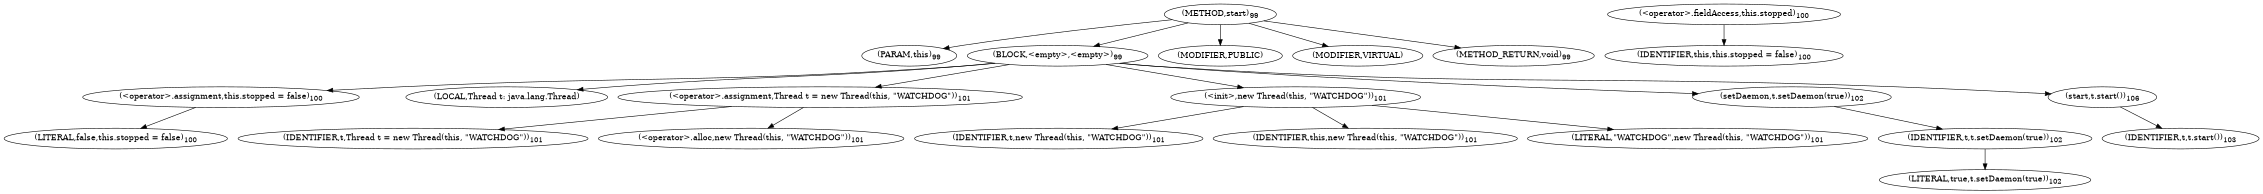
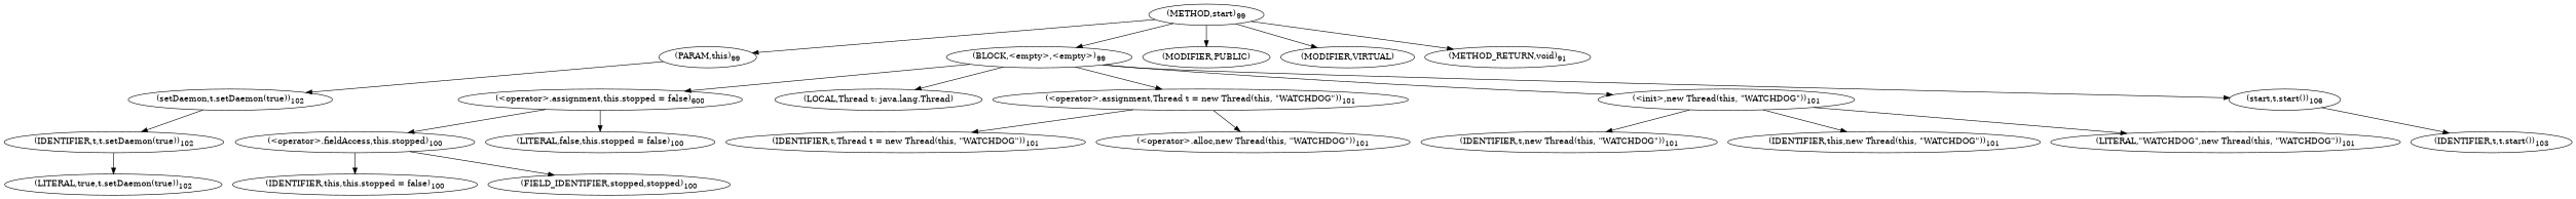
  digraph {
    n1 [label=<(METHOD,start)<SUB>99</SUB>>]
    n2 [label=<(PARAM,this)<SUB>99</SUB>>]
    n3 [label=<(BLOCK,&lt;empty&gt;,&lt;empty&gt;)<SUB>99</SUB>>]
    n4 [label=<(MODIFIER,PUBLIC)>]
    n5 [label=<(MODIFIER,VIRTUAL)>]
-   n6 [label=<(METHOD_RETURN,void)<SUB>99</SUB>>]
-   n7 [label=<(&lt;operator&gt;.assignment,this.stopped = false)<SUB>100</SUB>>]
+   n6 [label=<(METHOD_RETURN,void)<SUB>91</SUB>>]
+   n7 [label=<(&lt;operator&gt;.assignment,this.stopped = false)<SUB>600</SUB>>]
    n8 [label=<(LOCAL,Thread t: java.lang.Thread)>]
    n9 [label=<(&lt;operator&gt;.assignment,Thread t = new Thread(this, &quot;WATCHDOG&quot;))<SUB>101</SUB>>]
    n10 [label=<(&lt;init&gt;,new Thread(this, &quot;WATCHDOG&quot;))<SUB>101</SUB>>]
    n11 [label=<(setDaemon,t.setDaemon(true))<SUB>102</SUB>>]
    n12 [label=<(start,t.start())<SUB>106</SUB>>]
    n13 [label=<(&lt;operator&gt;.fieldAccess,this.stopped)<SUB>100</SUB>>]
    n14 [label=<(LITERAL,false,this.stopped = false)<SUB>100</SUB>>]
    n15 [label=<(IDENTIFIER,t,Thread t = new Thread(this, &quot;WATCHDOG&quot;))<SUB>101</SUB>>]
    n16 [label=<(&lt;operator&gt;.alloc,new Thread(this, &quot;WATCHDOG&quot;))<SUB>101</SUB>>]
    n17 [label=<(IDENTIFIER,t,new Thread(this, &quot;WATCHDOG&quot;))<SUB>101</SUB>>]
    n18 [label=<(IDENTIFIER,this,new Thread(this, &quot;WATCHDOG&quot;))<SUB>101</SUB>>]
    n19 [label=<(LITERAL,&quot;WATCHDOG&quot;,new Thread(this, &quot;WATCHDOG&quot;))<SUB>101</SUB>>]
    n20 [label=<(IDENTIFIER,t,t.setDaemon(true))<SUB>102</SUB>>]
    n21 [label=<(IDENTIFIER,t,t.start())<SUB>103</SUB>>]
    n22 [label=<(IDENTIFIER,this,this.stopped = false)<SUB>100</SUB>>]
+   n23 [label=<(FIELD_IDENTIFIER,stopped,stopped)<SUB>100</SUB>>]
    n24 [label=<(LITERAL,true,t.setDaemon(true))<SUB>102</SUB>>]
    n1 -> n2
    n1 -> n3
    n1 -> n4
    n1 -> n5
    n1 -> n6
    n3 -> n7
    n3 -> n8
    n3 -> n9
    n3 -> n10
-   n3 -> n11
+   n2 -> n11
    n3 -> n12
+   n7 -> n13
    n7 -> n14
    n9 -> n15
    n9 -> n16
    n10 -> n17
    n10 -> n18
    n10 -> n19
    n11 -> n20
    n12 -> n21
    n13 -> n22
+   n13 -> n23
    n20 -> n24
  }
